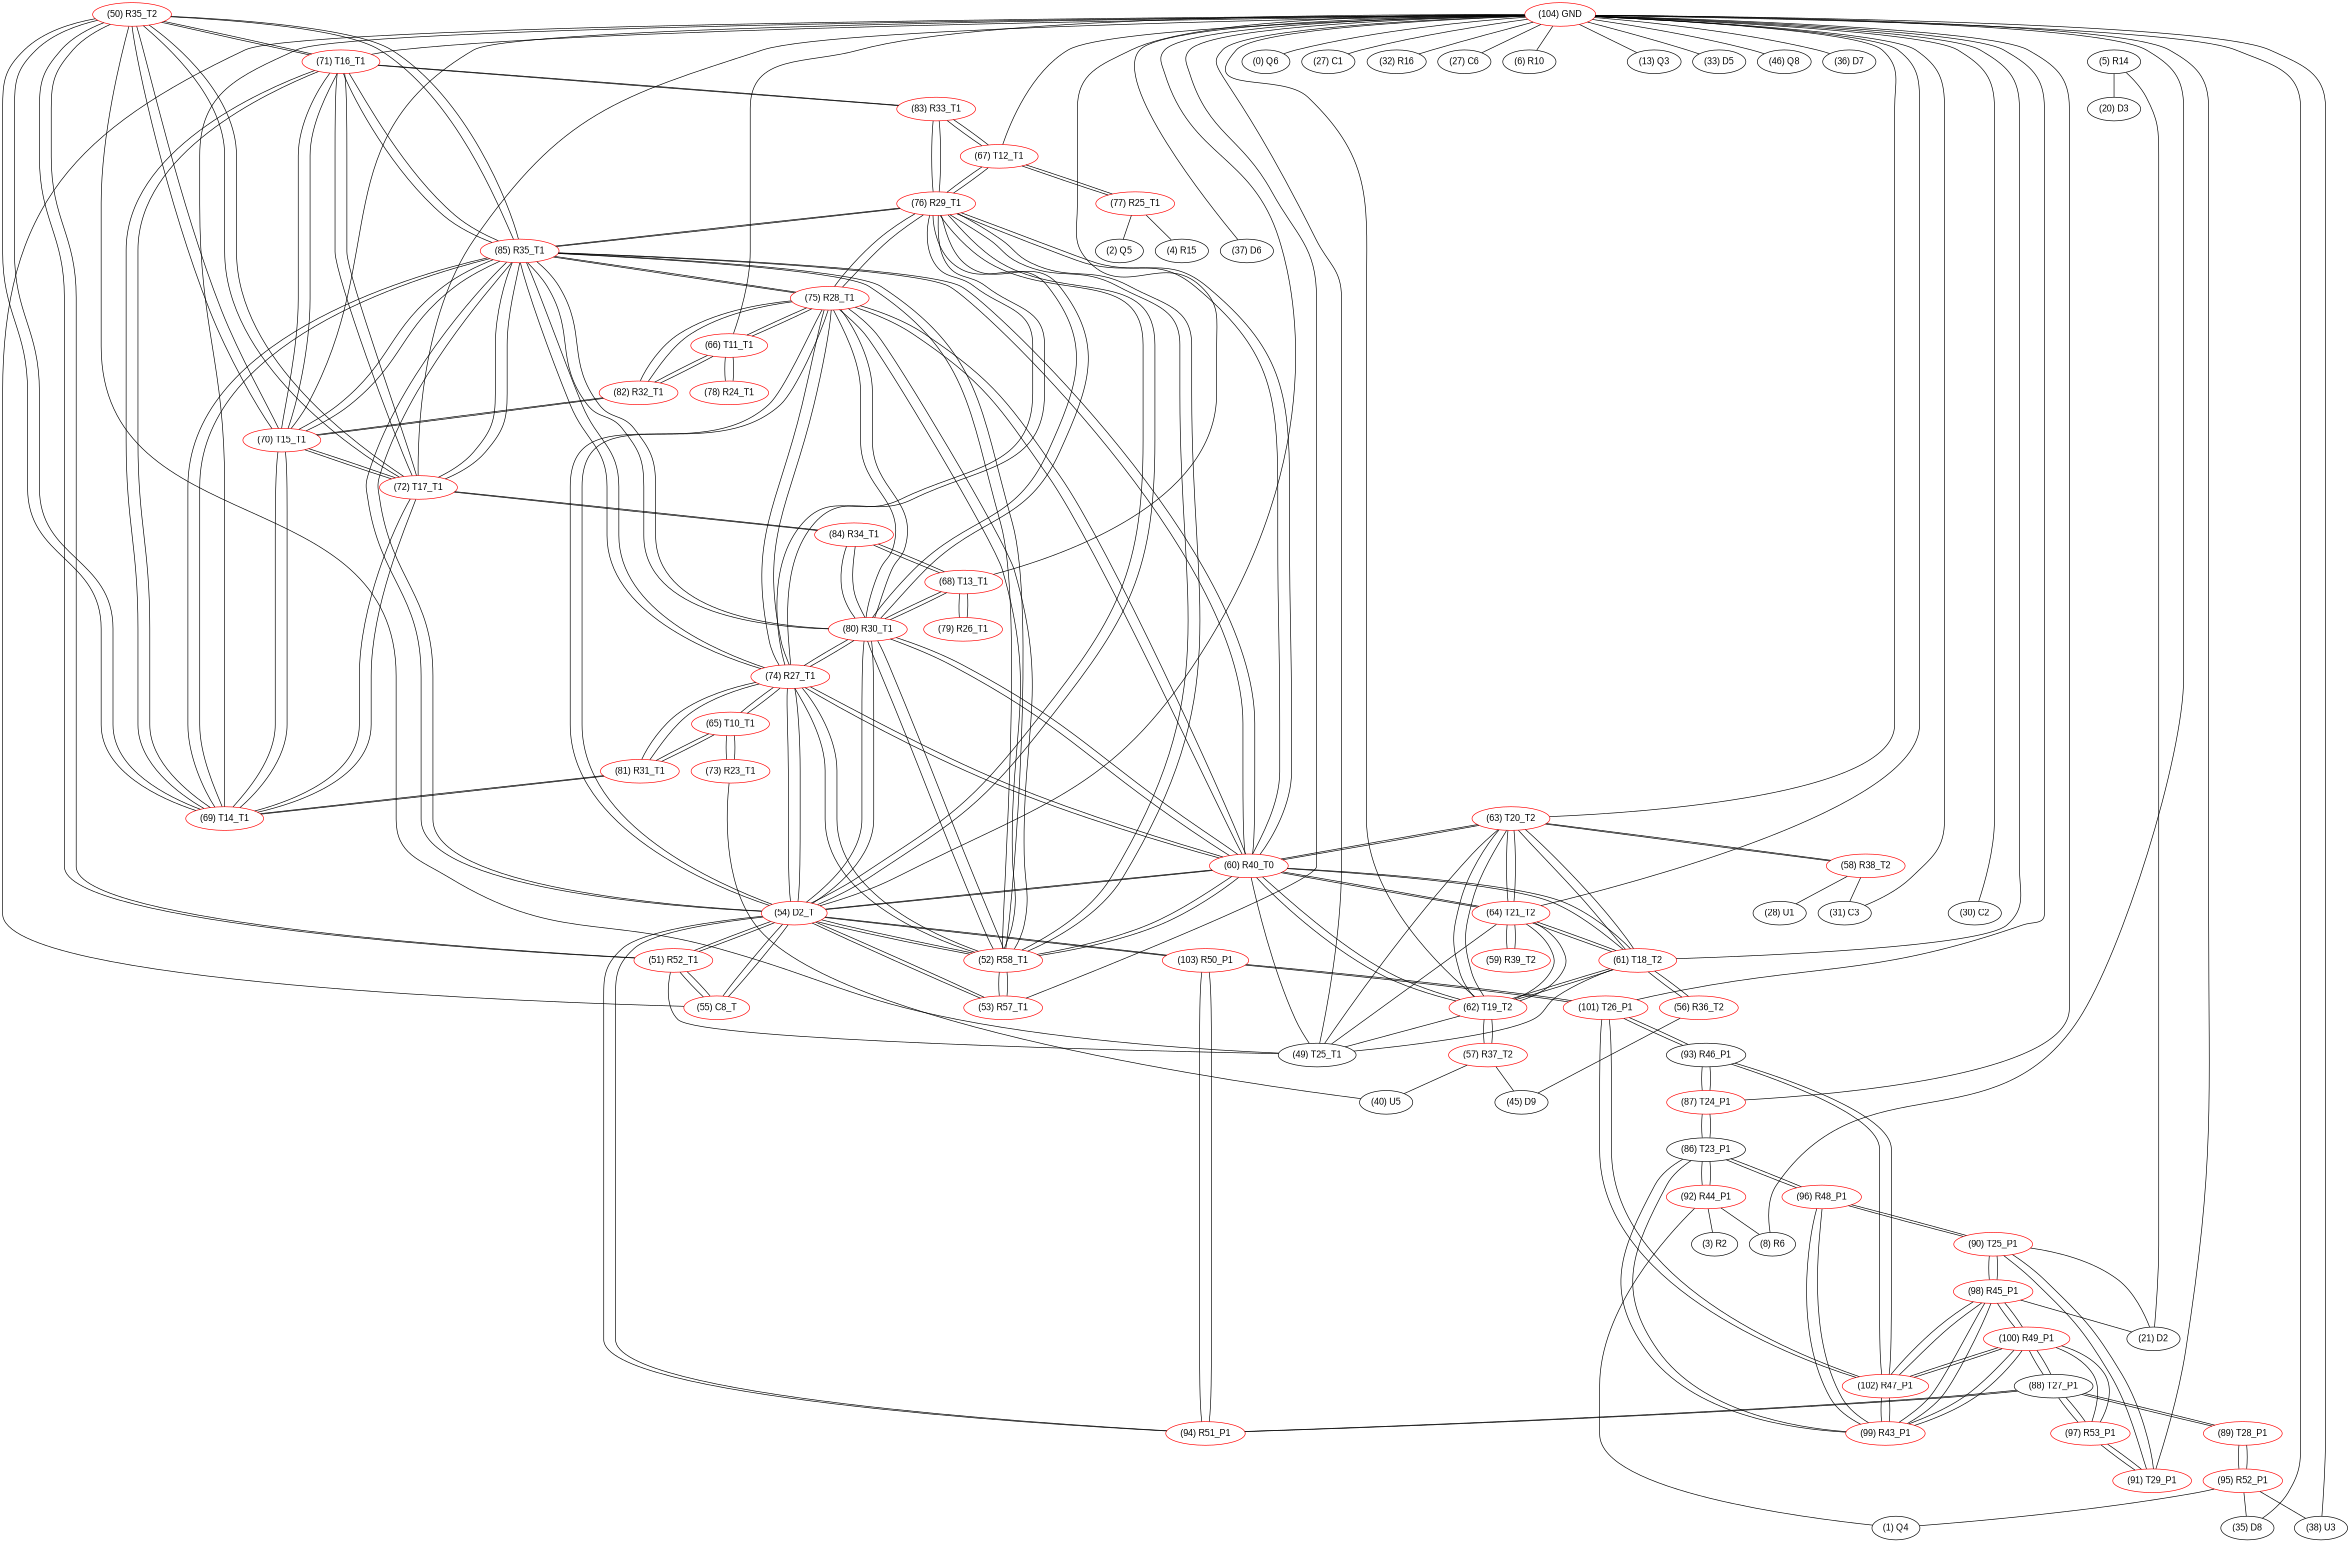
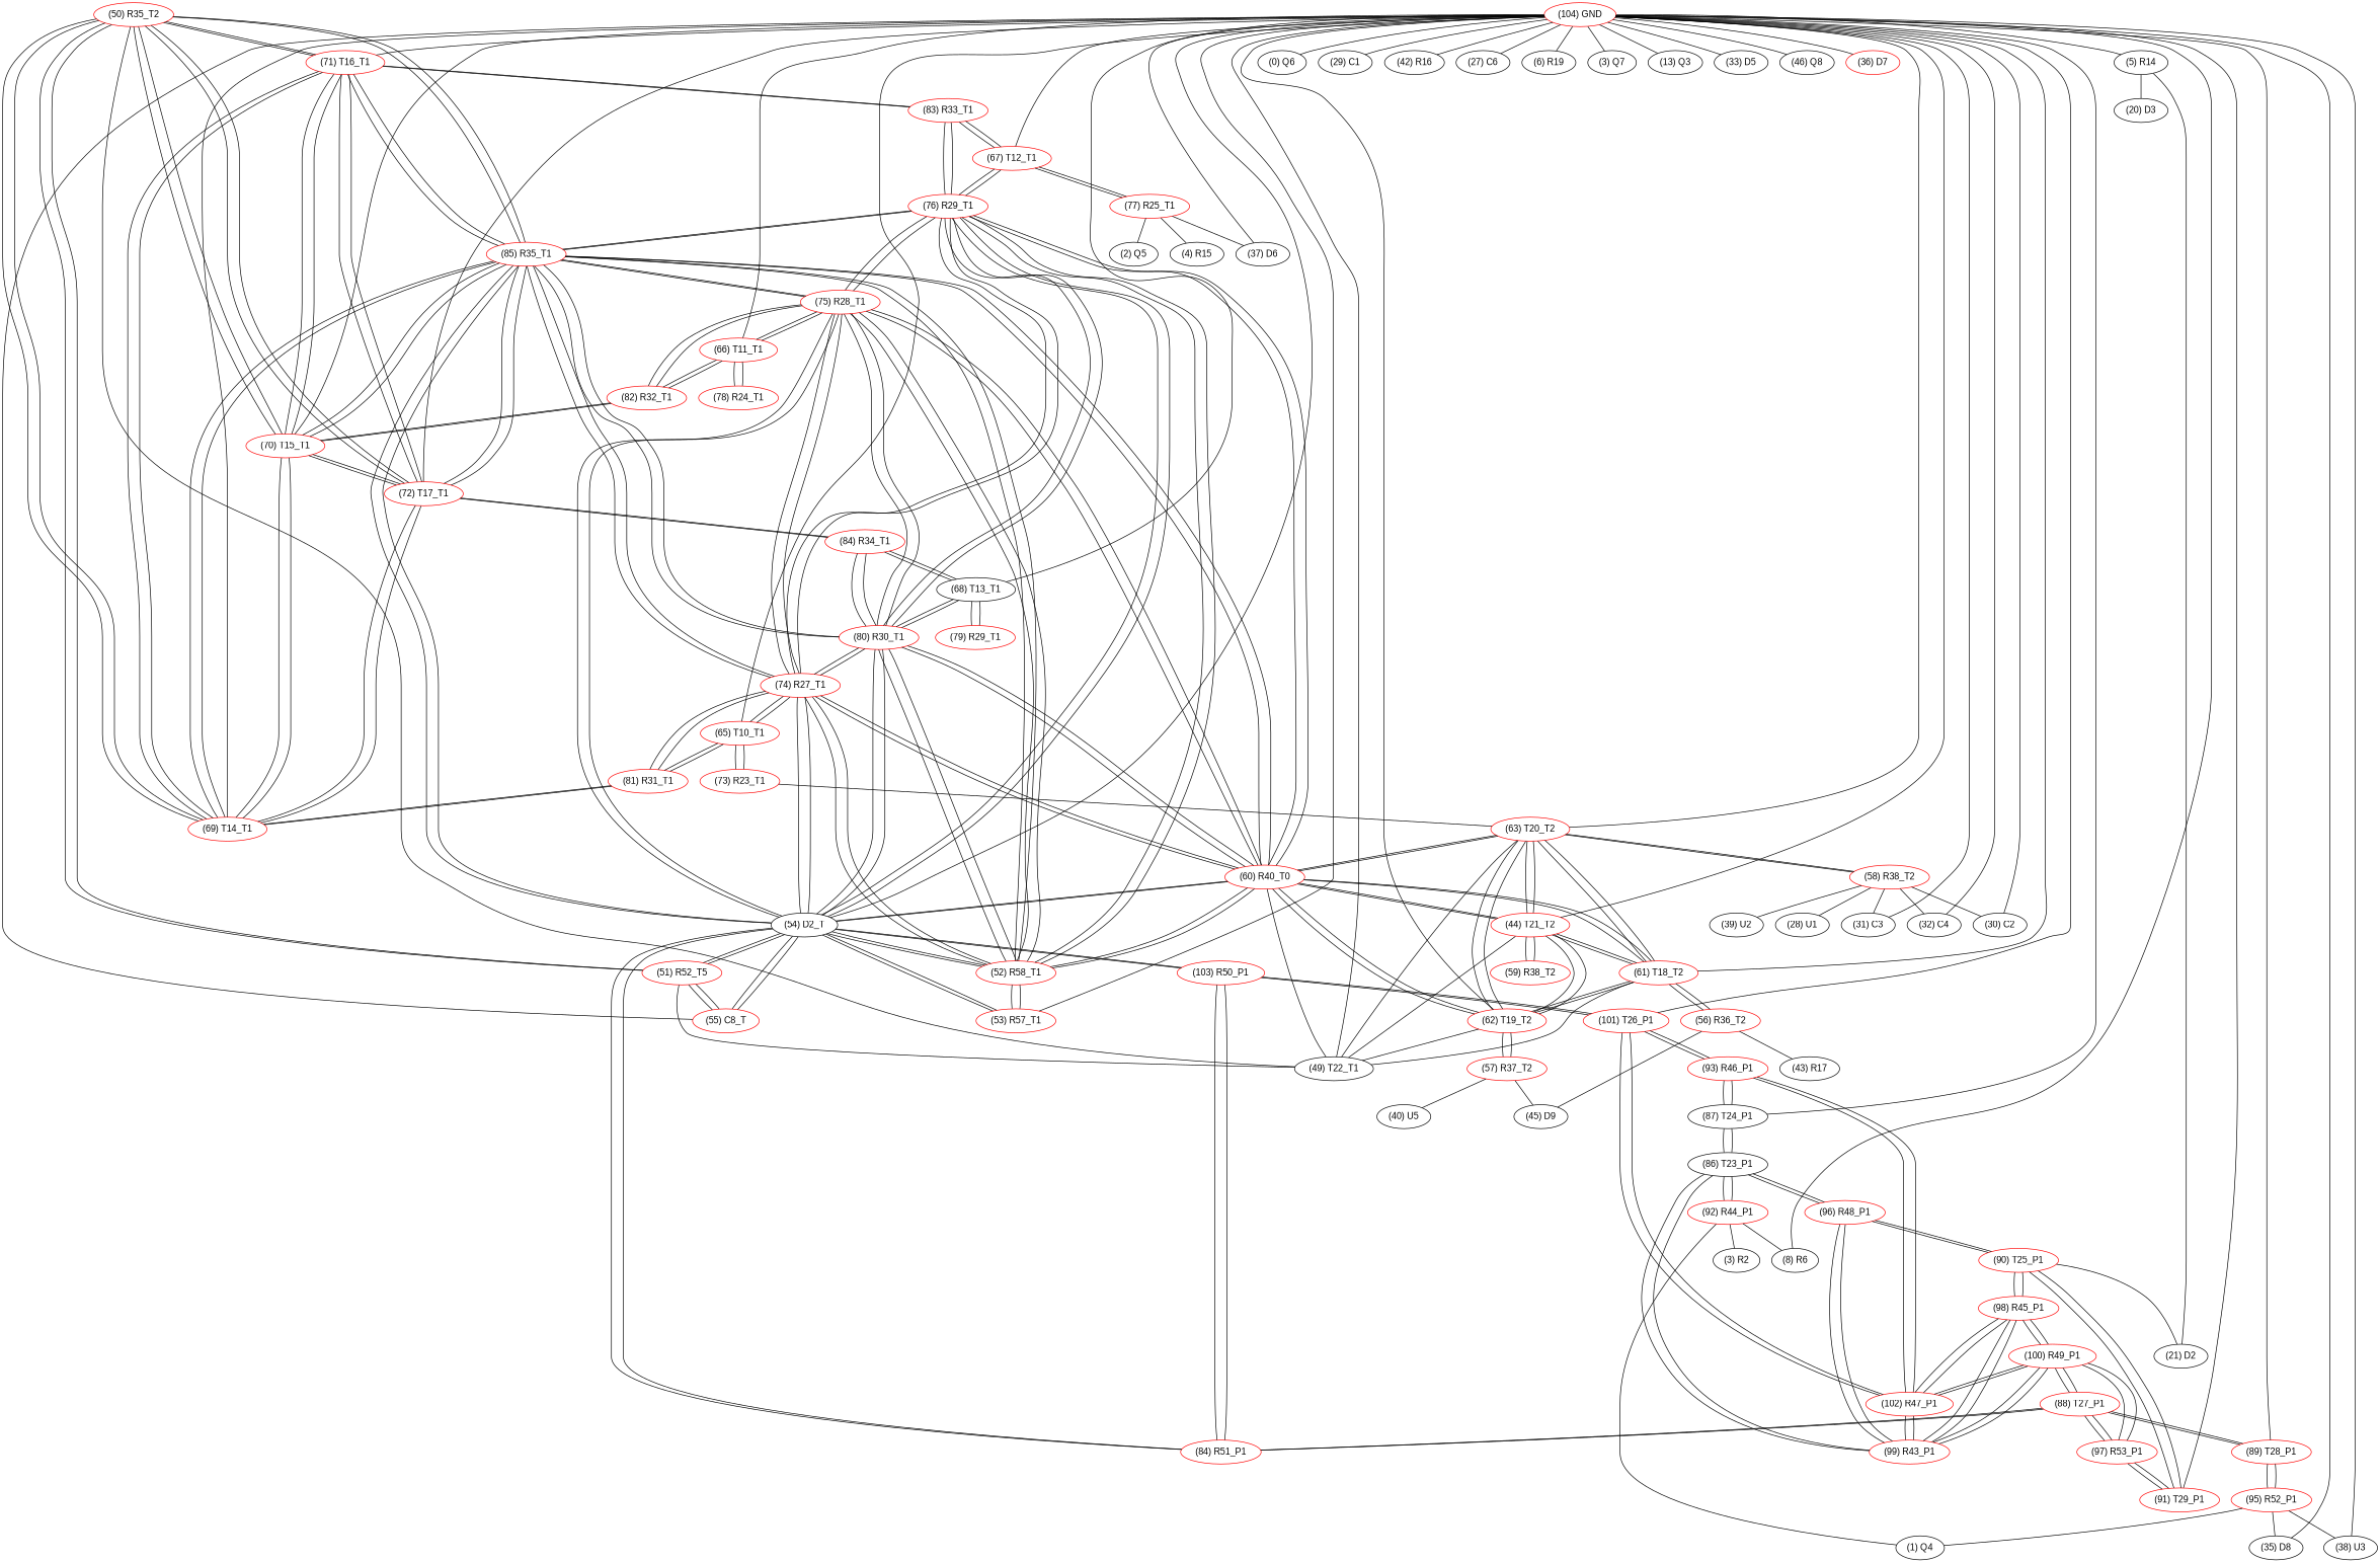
  graph {
    fontname="Liberation Sans"
    node [color=red fontname="Liberation Sans"]
    edge [fontname="Liberation Sans"]
    n1 [label="(50) R35_T2"]
    n2 [label="(71) T16_T1"]
    n3 [label="(70) T15_T1"]
    n4 [label="(85) R35_T1"]
    n5 [label="(69) T14_T1"]
    n6 [label="(72) T17_T1"]
-   n7 [label="(51) R52_T1"]
-   n8 [label="(49) T25_T1" color=""]
+   n7 [label="(51) R52_T5"]
+   n8 [label="(49) T22_T1" color=""]
    n9 [label="(83) R33_T1"]
    n10 [label="(82) R32_T1"]
-   n11 [label="(54) D2_T"]
+   n11 [color=black label="(54) D2_T"]
    n12 [label="(52) R58_T1"]
    n13 [label="(76) R29_T1"]
    n14 [label="(60) R40_T0"]
    n15 [label="(80) R30_T1"]
    n16 [label="(74) R27_T1"]
    n17 [label="(75) R28_T1"]
    n18 [label="(81) R31_T1"]
    n19 [label="(84) R34_T1"]
    n20 [label="(55) C8_T"]
    n21 [label="(67) T12_T1"]
    n22 [label="(66) T11_T1"]
    n23 [label="(53) R57_T1"]
-   n24 [label="(94) R51_P1"]
+   n24 [label="(84) R51_P1"]
    n25 [label="(103) R50_P1"]
    n26 [label="(61) T18_T2"]
    n27 [label="(62) T19_T2"]
    n28 [label="(63) T20_T2"]
-   n29 [label="(64) T21_T2"]
-   n30 [label="(68) T13_T1"]
+   n29 [label="(44) T21_T2"]
+   n30 [color=black label="(68) T13_T1"]
    n31 [label="(65) T10_T1"]
-   n32 [color=black label="(88) T27_P1"]
+   n32 [label="(88) T27_P1"]
    n33 [label="(101) T26_P1"]
    n34 [label="(77) R25_T1"]
    n35 [label="(56) R36_T2"]
    n36 [label="(57) R37_T2"]
    n37 [label="(58) R38_T2"]
-   n38 [label="(59) R39_T2"]
-   n39 [label="(79) R26_T1"]
+   n38 [label="(59) R38_T2"]
+   n39 [label="(79) R29_T1"]
    n40 [label="(73) R23_T1"]
    n41 [label="(78) R24_T1"]
    n42 [label="(100) R49_P1"]
    n43 [label="(89) T28_P1"]
    n44 [label="(97) R53_P1"]
    n45 [label="(102) R47_P1"]
-   n46 [color=black label="(93) R46_P1"]
+   n46 [label="(93) R46_P1"]
    n47 [label="(45) D9" color=""]
+   n48 [label="(43) R17" color=""]
    n49 [label="(40) U5" color=""]
+   n50 [label="(39) U2" color=""]
    n51 [label="(28) U1" color=""]
    n52 [label="(31) C3" color=""]
+   n53 [label="(32) C4" color=""]
    n54 [label="(30) C2" color=""]
    n55 [label="(4) R15" color=""]
    n56 [label="(2) Q5" color=""]
    n57 [label="(37) D6" color=""]
    n58 [color=black label="(86) T23_P1"]
    n59 [label="(96) R48_P1"]
    n60 [label="(99) R43_P1"]
-   n61 [label="(87) T24_P1"]
+   n61 [color=black label="(87) T24_P1"]
    n62 [label="(92) R44_P1"]
    n63 [label="(90) T25_P1"]
    n64 [label="(98) R45_P1"]
    n65 [label="(1) Q4" color=""]
    n66 [label="(3) R2" color=""]
    n67 [label="(8) R6" color=""]
    n68 [label="(91) T29_P1"]
    n69 [label="(21) D2" color=""]
    n70 [label="(95) R52_P1"]
    n71 [label="(35) D8" color=""]
    n72 [label="(38) U3" color=""]
    n73 [label="(104) GND"]
    n74 [label="(0) Q6" color=""]
-   n75 [label="(27) C1" color=""]
-   n76 [label="(32) R16" color=""]
+   n75 [label="(29) C1" color=""]
+   n76 [label="(42) R16" color=""]
    n77 [label="(27) C6" color=""]
-   n78 [label="(6) R10" color=""]
+   n78 [label="(6) R19" color=""]
    n79 [label="(5) R14" color=""]
+   n80 [label="(3) Q7" color=""]
    n81 [label="(13) Q3" color=""]
    n82 [label="(33) D5" color=""]
    n83 [label="(46) Q8" color=""]
-   n84 [label="(36) D7" color=""]
+   n84 [label="(36) D7"]
    n85 [label="(20) D3" color=""]
    n1 -- n2
    n1 -- n3
    n1 -- n4
    n1 -- n5
    n1 -- n6
    n1 -- n7
    n1 -- n8
    n2 -- n1
    n2 -- n3
    n2 -- n4
    n2 -- n5
    n2 -- n6
    n2 -- n9
    n3 -- n1
    n3 -- n2
    n3 -- n4
    n3 -- n5
    n3 -- n6
    n3 -- n10
    n4 -- n1
    n4 -- n2
    n4 -- n3
    n4 -- n5
    n4 -- n6
    n4 -- n11
    n4 -- n12
    n4 -- n13
    n4 -- n14
    n4 -- n15
    n4 -- n16
    n4 -- n17
    n5 -- n1
    n5 -- n2
    n5 -- n3
    n5 -- n4
    n5 -- n6
    n5 -- n18
    n6 -- n1
    n6 -- n2
    n6 -- n3
    n6 -- n4
    n6 -- n5
    n6 -- n19
    n7 -- n1
    n7 -- n8
    n7 -- n11
    n7 -- n20
    n9 -- n2
    n9 -- n13
    n9 -- n21
    n10 -- n3
    n10 -- n17
    n10 -- n22
    n11 -- n4
    n11 -- n7
    n11 -- n12
    n11 -- n13
    n11 -- n14
    n11 -- n15
    n11 -- n16
    n11 -- n17
    n11 -- n20
    n11 -- n23
    n11 -- n24
    n11 -- n25
    n12 -- n4
    n12 -- n11
    n12 -- n13
    n12 -- n14
    n12 -- n15
    n12 -- n16
    n12 -- n17
    n12 -- n23
    n13 -- n4
    n13 -- n9
    n13 -- n11
    n13 -- n12
    n13 -- n14
    n13 -- n15
    n13 -- n16
    n13 -- n17
    n13 -- n21
    n14 -- n4
    n14 -- n8
    n14 -- n11
    n14 -- n12
    n14 -- n13
    n14 -- n15
    n14 -- n16
    n14 -- n17
    n14 -- n26
    n14 -- n27
    n14 -- n28
    n14 -- n29
    n15 -- n4
    n15 -- n11
    n15 -- n12
    n15 -- n13
    n15 -- n14
    n15 -- n16
    n15 -- n17
    n15 -- n19
    n15 -- n30
    n16 -- n4
    n16 -- n11
    n16 -- n12
    n16 -- n13
    n16 -- n14
    n16 -- n15
    n16 -- n17
    n16 -- n18
    n16 -- n31
    n17 -- n4
    n17 -- n10
    n17 -- n11
    n17 -- n12
    n17 -- n13
    n17 -- n14
    n17 -- n15
    n17 -- n16
    n17 -- n22
    n18 -- n5
    n18 -- n16
    n18 -- n31
    n19 -- n6
    n19 -- n15
    n19 -- n30
    n20 -- n7
    n20 -- n11
    n21 -- n9
    n21 -- n13
    n21 -- n34
    n22 -- n10
    n22 -- n17
    n22 -- n41
    n23 -- n11
    n23 -- n12
    n24 -- n11
    n24 -- n25
    n24 -- n32
    n25 -- n11
    n25 -- n24
    n25 -- n33
    n26 -- n8
    n26 -- n14
    n26 -- n27
    n26 -- n28
    n26 -- n29
    n26 -- n35
    n27 -- n8
    n27 -- n14
    n27 -- n26
    n27 -- n28
    n27 -- n29
    n27 -- n36
    n28 -- n8
    n28 -- n14
    n28 -- n26
    n28 -- n27
    n28 -- n29
    n28 -- n37
    n29 -- n8
    n29 -- n14
    n29 -- n26
    n29 -- n27
    n29 -- n28
    n29 -- n38
    n30 -- n15
    n30 -- n19
    n30 -- n39
    n31 -- n16
    n31 -- n18
    n31 -- n40
    n32 -- n24
    n32 -- n42
    n32 -- n43
    n32 -- n44
    n33 -- n25
    n33 -- n45
    n33 -- n46
    n34 -- n21
    n34 -- n55
    n34 -- n56
+   n34 -- n57
    n35 -- n26
    n35 -- n47
+   n35 -- n48
    n36 -- n27
    n36 -- n47
    n36 -- n49
    n37 -- n28
+   n37 -- n50
    n37 -- n51
    n37 -- n52
+   n37 -- n53
+   n37 -- n54
    n38 -- n29
    n39 -- n30
    n40 -- n31
-   n40 -- n49
+   n40 -- n28
    n41 -- n22
    n42 -- n32
    n42 -- n44
    n42 -- n45
    n42 -- n60
    n42 -- n64
    n43 -- n32
    n43 -- n70
    n44 -- n32
    n44 -- n42
    n44 -- n68
    n45 -- n33
    n45 -- n42
    n45 -- n46
    n45 -- n60
    n45 -- n64
    n46 -- n33
    n46 -- n45
    n46 -- n61
    n58 -- n59
    n58 -- n60
    n58 -- n61
    n58 -- n62
    n59 -- n58
    n59 -- n60
    n59 -- n63
    n60 -- n42
    n60 -- n45
    n60 -- n58
    n60 -- n59
    n60 -- n64
    n61 -- n46
    n61 -- n58
    n62 -- n58
    n62 -- n65
    n62 -- n66
    n62 -- n67
    n63 -- n59
    n63 -- n64
    n63 -- n68
    n63 -- n69
    n64 -- n42
    n64 -- n45
    n64 -- n60
    n64 -- n63
-   n64 -- n69
    n68 -- n44
    n68 -- n63
    n70 -- n43
    n70 -- n65
    n70 -- n71
    n70 -- n72
    n73 -- n2
    n73 -- n3
    n73 -- n5
    n73 -- n6
    n73 -- n8
    n73 -- n11
    n73 -- n20
    n73 -- n21
    n73 -- n22
    n73 -- n23
    n73 -- n26
    n73 -- n27
    n73 -- n28
    n73 -- n29
    n73 -- n30
+   n73 -- n31
    n73 -- n33
+   n73 -- n43
    n73 -- n52
+   n73 -- n53
    n73 -- n54
    n73 -- n57
    n73 -- n61
    n73 -- n67
    n73 -- n68
    n73 -- n71
    n73 -- n72
    n73 -- n74
    n73 -- n75
    n73 -- n76
    n73 -- n77
    n73 -- n78
+   n73 -- n79
+   n73 -- n80
    n73 -- n81
    n73 -- n82
    n73 -- n83
    n73 -- n84
    n79 -- n69
    n79 -- n85
  }
